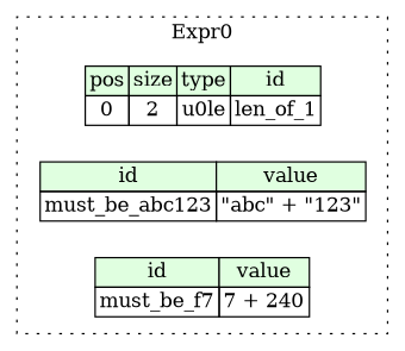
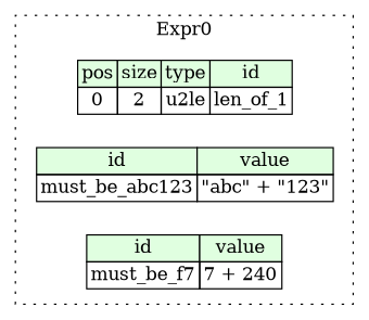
  digraph {
    rankdir=LR
    node [shape=plaintext]
-   n1 [label=<<TABLE BORDER="0" CELLBORDER="1" CELLSPACING="0"> 			<TR><TD BGCOLOR="#E0FFE0">pos</TD><TD BGCOLOR="#E0FFE0">size</TD><TD BGCOLOR="#E0FFE0">type</TD><TD BGCOLOR="#E0FFE0">id</TD></TR> 			<TR><TD PORT="len_of_1_pos">0</TD><TD PORT="len_of_1_size">2</TD><TD>u0le</TD><TD PORT="len_of_1_type">len_of_1</TD></TR> 		</TABLE>>]
+   n1 [label=<<TABLE BORDER="0" CELLBORDER="1" CELLSPACING="0"> 			<TR><TD BGCOLOR="#E0FFE0">pos</TD><TD BGCOLOR="#E0FFE0">size</TD><TD BGCOLOR="#E0FFE0">type</TD><TD BGCOLOR="#E0FFE0">id</TD></TR> 			<TR><TD PORT="len_of_1_pos">0</TD><TD PORT="len_of_1_size">2</TD><TD>u2le</TD><TD PORT="len_of_1_type">len_of_1</TD></TR> 		</TABLE>>]
    n2 [label=<<TABLE BORDER="0" CELLBORDER="1" CELLSPACING="0"> 			<TR><TD BGCOLOR="#E0FFE0">id</TD><TD BGCOLOR="#E0FFE0">value</TD></TR> 			<TR><TD>must_be_abc123</TD><TD>&quot;abc&quot; + &quot;123&quot;</TD></TR> 		</TABLE>>]
    n3 [label=<<TABLE BORDER="0" CELLBORDER="1" CELLSPACING="0"> 			<TR><TD BGCOLOR="#E0FFE0">id</TD><TD BGCOLOR="#E0FFE0">value</TD></TR> 			<TR><TD>must_be_f7</TD><TD>7 + 240</TD></TR> 		</TABLE>>]
    subgraph cluster_1 {
      label=Expr0
      style=dotted
      n1
      n2
      n3
    }
  }
